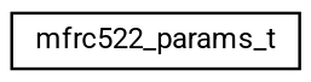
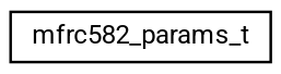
  digraph {
    rankdir=LR
    fontname=Roboto
-   n1 [color=black fillcolor=white fontname=Roboto fontsize=10 height=0.2 label=mfrc522_params_t shape=record style=filled width=0.4]
+   n1 [color=black fillcolor=white fontname=Roboto fontsize=10 height=0.2 label=mfrc582_params_t shape=record style=filled width=0.4]
  }
